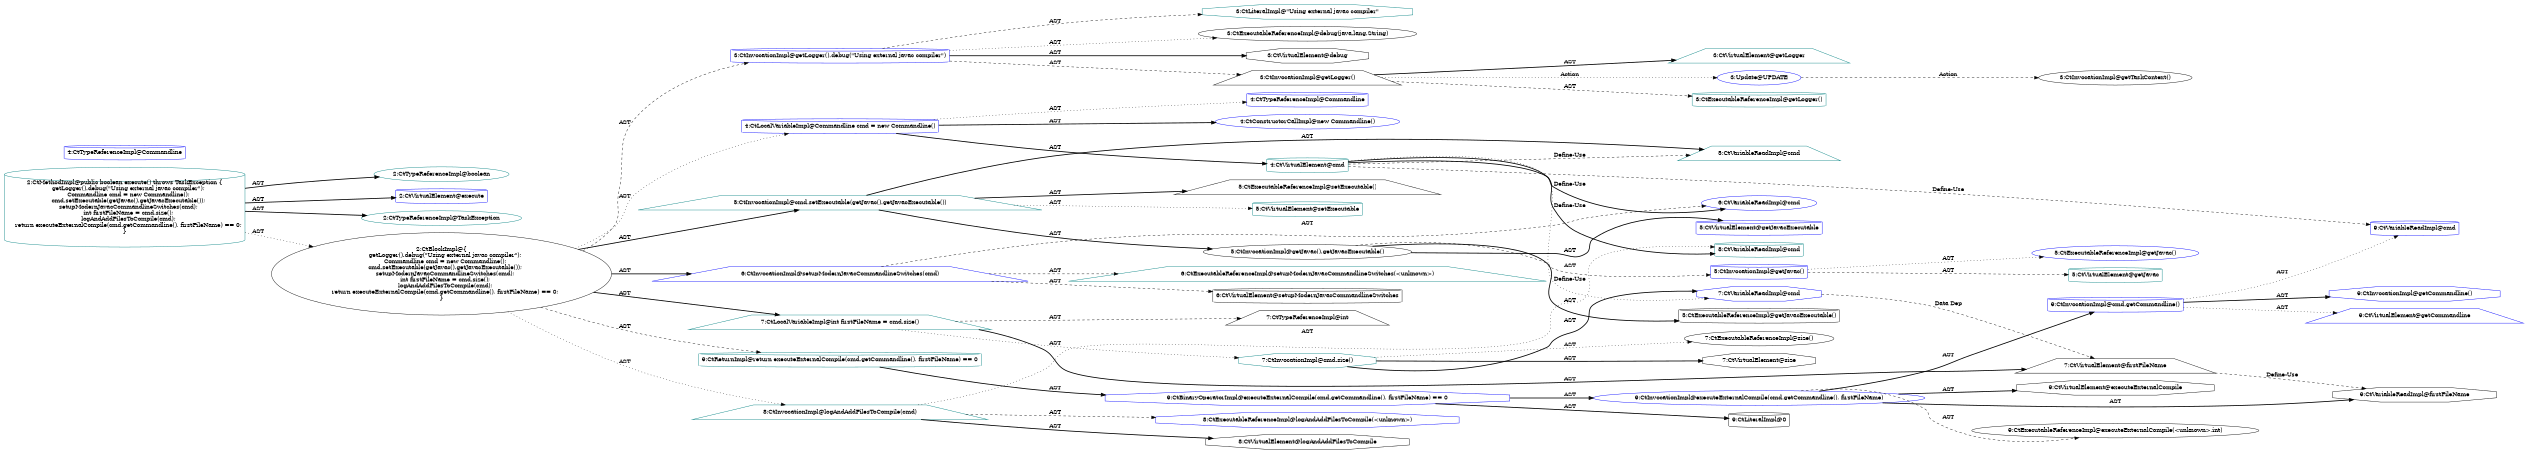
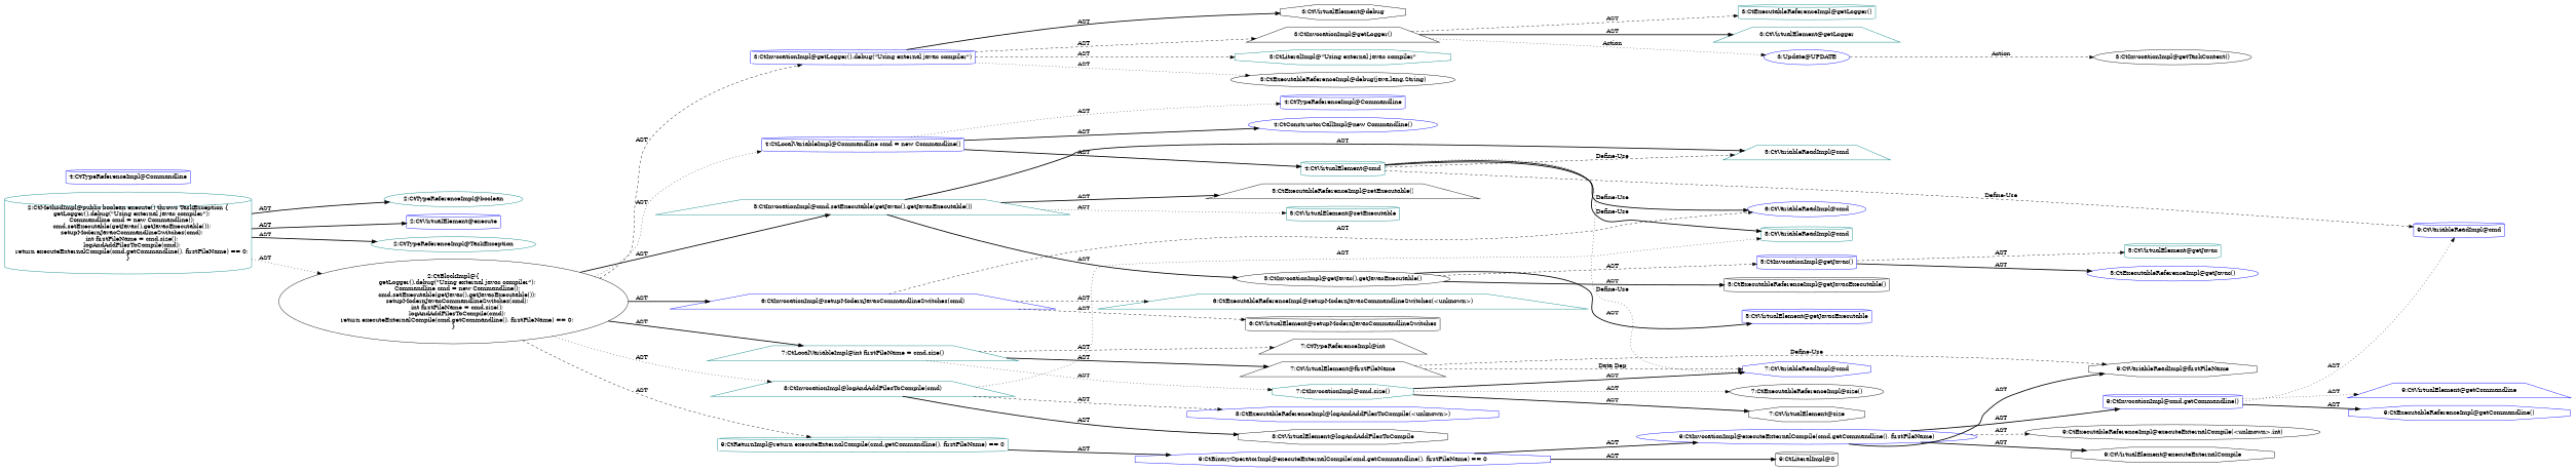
  digraph {
    rankdir=LR
    node [color=blue shape=cylinder]
    edge [style=bold]
    n1 [color=teal label="2:CtTypeReferenceImpl@boolean" shape=ellipse]
    n2 [label="2:CtVirtualElement@execute"]
    n3 [color=teal label="2:CtTypeReferenceImpl@TaskException" shape=ellipse]
    n4 [color=black label="3:CtExecutableReferenceImpl@debug(java.lang.String)" shape=ellipse]
    n5 [color=black label="3:CtVirtualElement@debug" shape=octagon]
    n6 [color=teal label="3:CtExecutableReferenceImpl@getLogger()"]
    n7 [color=teal label="3:CtVirtualElement@getLogger" shape=trapezium]
    n8 [color=black label="3:CtInvocationImpl@getLogger()" shape=trapezium]
    n9 [label="3:Update@UPDATE" shape=ellipse]
    n10 [color=black label="3:CtInvocationImpl@getTaskContext()" shape=ellipse]
    n11 [color=teal label="3:CtLiteralImpl@\"Using external javac compiler\"" shape=octagon]
    n12 [label="3:CtInvocationImpl@getLogger().debug(\"Using external javac compiler\")"]
    n13 [label="4:CtTypeReferenceImpl@Commandline"]
    n14 [label="4:CtTypeReferenceImpl@Commandline"]
    n15 [label="4:CtConstructorCallImpl@new Commandline()" shape=ellipse]
    n16 [color=teal label="4:CtVirtualElement@cmd"]
    n17 [color=teal label="5:CtVariableReadImpl@cmd" shape=trapezium]
    n18 [label="6:CtVariableReadImpl@cmd" shape=ellipse]
    n19 [label="7:CtVariableReadImpl@cmd" shape=octagon]
    n20 [color=teal label="8:CtVariableReadImpl@cmd"]
    n21 [label="9:CtVariableReadImpl@cmd"]
    n22 [color=black label="7:CtVirtualElement@firstFileName" shape=trapezium]
    n23 [label="4:CtLocalVariableImpl@Commandline cmd = new Commandline()"]
    n24 [color=black label="5:CtExecutableReferenceImpl@setExecutable()" shape=trapezium]
    n25 [color=teal label="5:CtVirtualElement@setExecutable"]
    n26 [color=black label="5:CtExecutableReferenceImpl@getJavacExecutable()"]
    n27 [label="5:CtVirtualElement@getJavacExecutable"]
    n28 [label="5:CtExecutableReferenceImpl@getJavac()" shape=ellipse]
    n29 [color=teal label="5:CtVirtualElement@getJavac"]
    n30 [label="5:CtInvocationImpl@getJavac()"]
    n31 [color=black label="5:CtInvocationImpl@getJavac().getJavacExecutable()" shape=ellipse]
    n32 [color=teal label="5:CtInvocationImpl@cmd.setExecutable(getJavac().getJavacExecutable())" shape=trapezium]
    n33 [color=teal label="6:CtExecutableReferenceImpl@setupModernJavacCommandlineSwitches(<unknown>)" shape=trapezium]
    n34 [color=black label="6:CtVirtualElement@setupModernJavacCommandlineSwitches"]
    n35 [label="6:CtInvocationImpl@setupModernJavacCommandlineSwitches(cmd)" shape=trapezium]
    n36 [color=black label="7:CtTypeReferenceImpl@int" shape=trapezium]
    n37 [color=black label="7:CtExecutableReferenceImpl@size()" shape=ellipse]
    n38 [color=black label="7:CtVirtualElement@size" shape=octagon]
    n39 [color=black label="9:CtVariableReadImpl@firstFileName" shape=octagon]
    n40 [color=teal label="7:CtInvocationImpl@cmd.size()" shape=octagon]
    n41 [color=teal label="7:CtLocalVariableImpl@int firstFileName = cmd.size()" shape=trapezium]
    n42 [label="8:CtExecutableReferenceImpl@logAndAddFilesToCompile(<unknown>)" shape=octagon]
    n43 [color=black label="8:CtVirtualElement@logAndAddFilesToCompile" shape=octagon]
    n44 [color=teal label="8:CtInvocationImpl@logAndAddFilesToCompile(cmd)" shape=trapezium]
    n45 [color=black label="9:CtExecutableReferenceImpl@executeExternalCompile(<unknown>,int)" shape=ellipse]
    n46 [color=black label="9:CtVirtualElement@executeExternalCompile" shape=octagon]
-   n47 [label="9:CtInvocationImpl@getCommandline()" shape=octagon]
+   n47 [label="9:CtExecutableReferenceImpl@getCommandline()" shape=octagon]
    n48 [label="9:CtVirtualElement@getCommandline" shape=trapezium]
    n49 [label="9:CtInvocationImpl@cmd.getCommandline()"]
    n50 [label="9:CtInvocationImpl@executeExternalCompile(cmd.getCommandline(), firstFileName)" shape=ellipse]
    n51 [color=black label="9:CtLiteralImpl@0"]
    n52 [label="9:CtBinaryOperatorImpl@executeExternalCompile(cmd.getCommandline(), firstFileName) == 0" shape=octagon]
    n53 [color=teal label="9:CtReturnImpl@return executeExternalCompile(cmd.getCommandline(), firstFileName) == 0"]
    n54 [color=black label="2:CtBlockImpl@\{\n    getLogger().debug(\"Using external javac compiler\");\n    Commandline cmd = new Commandline();\n    cmd.setExecutable(getJavac().getJavacExecutable());\n    setupModernJavacCommandlineSwitches(cmd);\n    int firstFileName = cmd.size();\n    logAndAddFilesToCompile(cmd);\n    return executeExternalCompile(cmd.getCommandline(), firstFileName) == 0;\n\}" shape=ellipse]
    n55 [color=teal label="2:CtMethodImpl@public boolean execute() throws TaskException \{\n    getLogger().debug(\"Using external javac compiler\");\n    Commandline cmd = new Commandline();\n    cmd.setExecutable(getJavac().getJavacExecutable());\n    setupModernJavacCommandlineSwitches(cmd);\n    int firstFileName = cmd.size();\n    logAndAddFilesToCompile(cmd);\n    return executeExternalCompile(cmd.getCommandline(), firstFileName) == 0;\n\}"]
    n8 -> n6 [label=AST style=dashed]
    n8 -> n7 [label=AST]
    n8 -> n9 [label=Action style=dotted]
    n9 -> n10 [label=Action style=dashed]
    n12 -> n4 [label=AST style=dotted]
    n12 -> n5 [label=AST]
    n12 -> n8 [label=AST style=dashed]
    n12 -> n11 [label=AST style=dashed]
    n16 -> n17 [label="Define-Use" style=dashed]
    n16 -> n18 [label="Define-Use"]
    n16 -> n19 [label="Define-Use" style=dotted]
    n16 -> n20 [label="Define-Use"]
    n16 -> n21 [label="Define-Use" style=dashed]
-   n19 -> n22 [label="Data Dep" style=dashed]
+   n22 -> n19 [label="Data Dep" style=dashed]
    n22 -> n39 [label="Define-Use" style=dashed]
    n23 -> n13 [label=AST style=dotted]
    n23 -> n15 [label=AST]
    n23 -> n16 [label=AST]
-   n30 -> n28 [label=AST style=dotted]
+   n30 -> n28 [label=AST]
    n30 -> n29 [label=AST style=dashed]
    n31 -> n26 [label=AST]
    n31 -> n27 [label=AST]
    n31 -> n30 [label=AST style=dashed]
    n32 -> n17 [label=AST]
    n32 -> n24 [label=AST]
    n32 -> n25 [label=AST style=dotted]
    n32 -> n31 [label=AST]
    n35 -> n18 [label=AST style=dashed]
    n35 -> n33 [label=AST style=dashed]
    n35 -> n34 [label=AST style=dashed]
    n40 -> n19 [label=AST]
    n40 -> n37 [label=AST style=dotted]
    n40 -> n38 [label=AST]
    n41 -> n22 [label=AST]
    n41 -> n36 [label=AST style=dashed]
    n41 -> n40 [label=AST style=dotted]
    n44 -> n20 [label=AST style=dotted]
    n44 -> n42 [label=AST style=dashed]
    n44 -> n43 [label=AST]
    n49 -> n21 [label=AST style=dotted]
    n49 -> n47 [label=AST]
    n49 -> n48 [label=AST style=dotted]
    n50 -> n39 [label=AST]
    n50 -> n45 [label=AST style=dashed]
    n50 -> n46 [label=AST]
    n50 -> n49 [label=AST]
    n52 -> n50 [label=AST]
    n52 -> n51 [label=AST]
    n53 -> n52 [label=AST]
    n54 -> n12 [label=AST style=dashed]
    n54 -> n23 [label=AST style=dotted]
    n54 -> n32 [label=AST]
    n54 -> n35 [label=AST]
    n54 -> n41 [label=AST]
    n54 -> n44 [label=AST style=dotted]
    n54 -> n53 [label=AST style=dashed]
    n55 -> n1 [label=AST]
    n55 -> n2 [label=AST]
    n55 -> n3 [label=AST]
    n55 -> n54 [label=AST style=dotted]
  }
